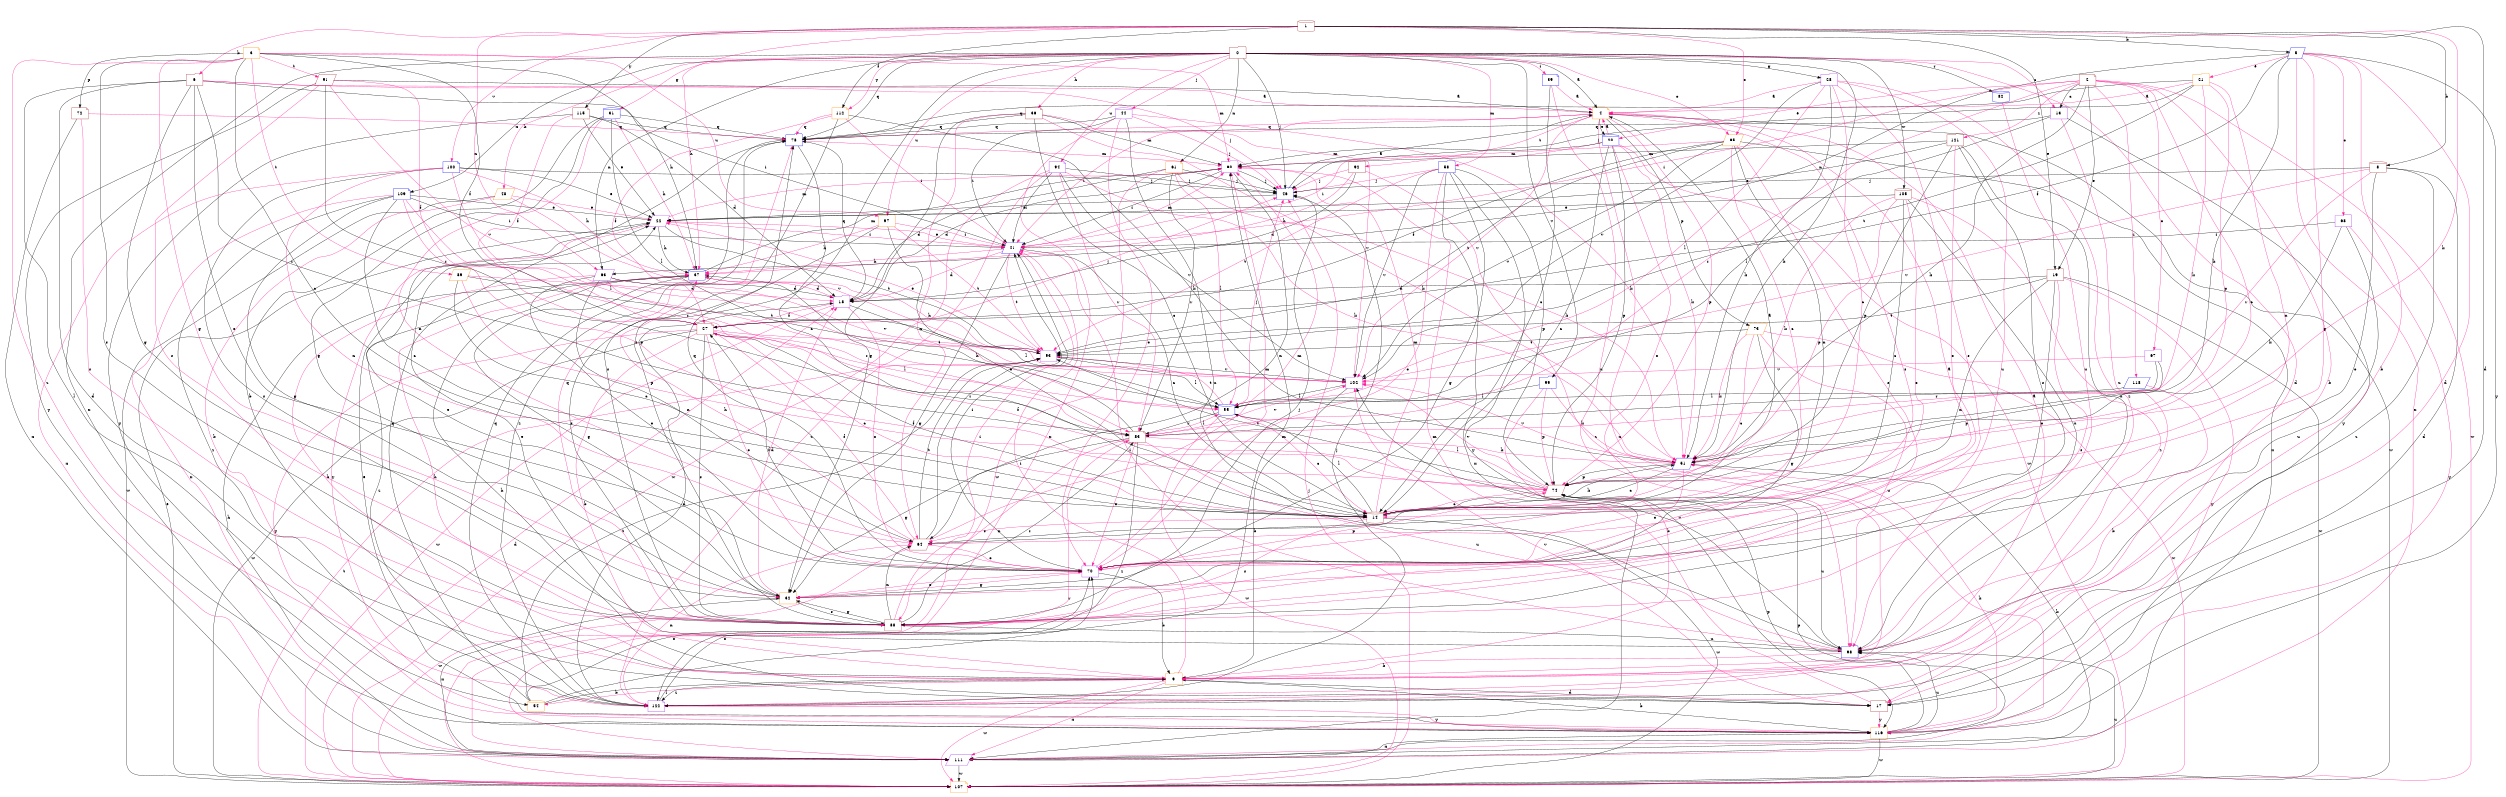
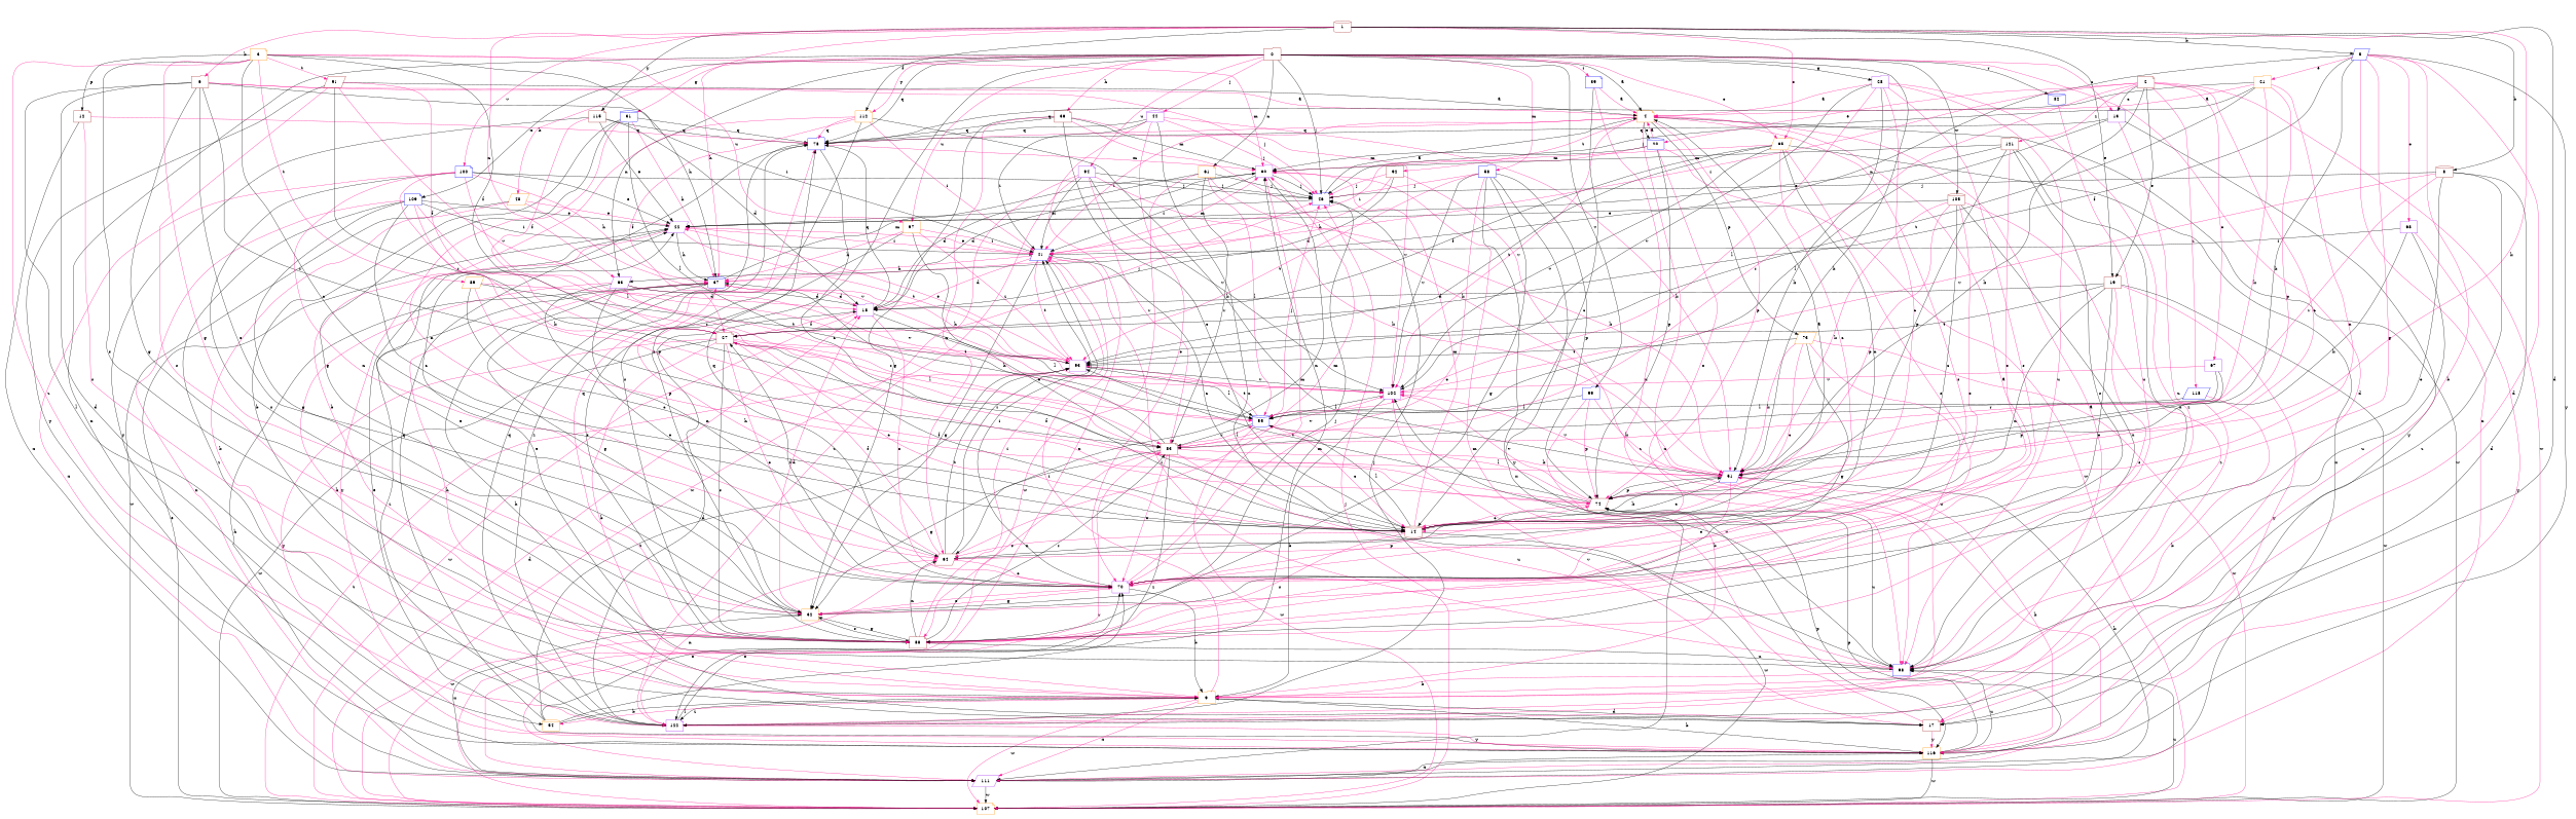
  strict digraph {
    node [color=brown shape=folder]
    edge [color=deeppink]
    4 [color=darkorange shape=note]
    0
    13 [color=purple]
    17 [shape=note]
    28 [color=purple]
    31 [color=blue shape=cylinder]
    36 [shape=note]
    39 [color=blue shape=note]
    44 [color=purple shape=cylinder]
    46 [color=blue]
    48 [color=darkorange shape=parallelogram]
    51 [color=blue shape=parallelogram]
    58 [color=blue]
    61 [color=darkorange shape=note]
    63 [color=purple shape=parallelogram]
    65 [color=darkorange shape=parallelogram]
    78 [color=blue]
    82 [color=blue shape=cylinder]
    88 [shape=note]
    94 [color=purple shape=note]
    97 [color=darkorange]
    99 [color=blue]
    105 [shape=cylinder]
    109 [color=blue shape=note]
    111 [color=purple shape=parallelogram]
    112 [color=darkorange shape=note]
    20 [color=blue shape=cylinder]
    41 [color=blue shape=parallelogram]
    107 [color=darkorange shape=note]
    73 [color=darkorange shape=parallelogram]
    74 [shape=parallelogram]
    92
    102 [color=purple]
    116 [color=darkorange]
    55 [color=blue shape=cylinder]
    98 [color=blue]
    37 [color=blue shape=cylinder]
    60 [color=purple]
    14 [shape=cylinder]
    122 [color=purple shape=note]
    9 [color=darkorange]
    32 [color=darkorange]
    64 [shape=parallelogram]
    70 [color=purple shape=note]
    22 [color=purple shape=parallelogram]
    93 [color=purple shape=note]
    83 [shape=note]
    18 [color=purple]
    27 [shape=note]
    1 [shape=cylinder]
    5 [color=blue shape=parallelogram]
    6
    8 [shape=cylinder]
    19
    100 [color=blue shape=note]
    115 [shape=note]
    21 [color=darkorange]
    68 [color=purple]
    54 [color=darkorange shape=cylinder]
    2 [shape=note]
    67 [color=purple]
    118 [color=blue shape=parallelogram]
    121
    3 [color=darkorange shape=note]
-   72 [shape=note]
+   72 [shape=note label=12]
    89 [color=darkorange shape=parallelogram]
    91 [shape=parallelogram]
    4 -> 78 [label=q]
    4 -> 88 [label=s]
    4 -> 111 [label=x]
    4 -> 20 [color=black label=e]
    4 -> 41 [label=i]
    4 -> 107 [color=black label=w]
    4 -> 73 [color=black label=p]
    4 -> 74 [label=p]
    4 -> 92 [label=t]
    4 -> 102 [label=v]
    0 -> 4 [color=black label=a]
    0 -> 13 [label=c]
    0 -> 17 [label=d]
    0 -> 28 [color=black label=g]
    0 -> 31 [label=g]
    0 -> 36 [label=h]
    0 -> 39 [label=i]
    0 -> 44 [label=j]
    0 -> 46 [color=black label=j]
    0 -> 48 [label=k]
    0 -> 51 [color=black label=k]
    0 -> 58 [label=m]
    0 -> 61 [color=black label=n]
    0 -> 63 [color=black label=n]
    0 -> 65 [label=o]
    0 -> 78 [color=black label=q]
    0 -> 82 [color=black label=r]
    0 -> 88 [color=black label=s]
    0 -> 94 [label=u]
    0 -> 97 [label=u]
    0 -> 99 [color=black label=v]
    0 -> 105 [color=black label=w]
    0 -> 109 [color=black label=x]
    0 -> 111 [color=black label=x]
    0 -> 112 [label=y]
    13 -> 78 [color=black label=q]
    13 -> 116 [color=black label=y]
    13 -> 55 [color=black label=l]
    13 -> 98 [label=u]
    17 -> 102 [label=v]
    17 -> 116 [label=y]
    17 -> 37 [color=black label=h]
    17 -> 60 [label=m]
    28 -> 4 [label=a]
    28 -> 51 [color=black label=k]
    28 -> 88 [label=s]
    28 -> 102 [color=black label=v]
    28 -> 55 [label=l]
    28 -> 98 [label=u]
    28 -> 14 [label=c]
    28 -> 122 [label=z]
    31 -> 78 [color=black label=q]
    31 -> 55 [color=black label=l]
    31 -> 37 [label=h]
    31 -> 9 [color=black label=b]
    31 -> 32 [color=black label=g]
    31 -> 64 [label=n]
    36 -> 51 [label=k]
    36 -> 78 [color=black label=q]
    36 -> 102 [label=v]
    36 -> 60 [color=black label=m]
    36 -> 14 [color=black label=c]
    36 -> 32 [color=black label=g]
    36 -> 64 [label=n]
    39 -> 4 [label=a]
    39 -> 98 [label=u]
    39 -> 14 [color=black label=c]
    44 -> 46 [label=j]
    44 -> 51 [label=k]
    44 -> 78 [color=black label=q]
    44 -> 111 [label=x]
    44 -> 41 [color=black label=i]
    44 -> 98 [color=black label=u]
    44 -> 70 [label=o]
    46 -> 4 [color=black label=a]
    46 -> 22 [color=black label=e]
    48 -> 107 [color=black label=w]
    48 -> 102 [label=v]
    48 -> 9 [label=b]
    48 -> 22 [label=e]
    51 -> 74 [color=black label=p]
    51 -> 102 [label=v]
    51 -> 14 [color=black label=c]
    51 -> 70 [label=o]
    58 -> 46 [label=j]
    58 -> 111 [color=black label=x]
    58 -> 74 [color=black label=p]
    58 -> 102 [color=black label=v]
    58 -> 116 [color=black label=y]
    58 -> 32 [color=black label=g]
    58 -> 70 [label=o]
    58 -> 93 [label=t]
    61 -> 46 [color=black label=j]
    61 -> 51 [label=k]
    61 -> 107 [label=w]
    61 -> 55 [label=l]
    61 -> 83 [color=black label=r]
    61 -> 18 [color=black label=d]
    63 -> 102 [label=v]
    63 -> 9 [label=b]
    63 -> 64 [color=black label=n]
    63 -> 70 [color=black label=o]
    63 -> 83 [label=r]
    63 -> 18 [color=black label=d]
    65 -> 88 [label=s]
    65 -> 111 [color=black label=x]
    65 -> 102 [color=black label=v]
    65 -> 60 [label=m]
    65 -> 14 [label=c]
    65 -> 64 [color=black label=n]
    65 -> 93 [color=black label=t]
    65 -> 27 [color=black label=f]
    78 -> 60 [label=m]
    78 -> 14 [color=black label=c]
    78 -> 122 [color=black label=z]
    82 -> 98 [label=u]
    88 -> 4 [label=a]
    88 -> 46 [color=black label=j]
    88 -> 78 [label=q]
    88 -> 41 [label=i]
    88 -> 98 [color=black label=u]
    88 -> 32 [color=black label=g]
    88 -> 64 [color=black label=n]
    88 -> 83 [color=black label=r]
    94 -> 46 [color=black label=j]
    94 -> 51 [label=k]
    94 -> 41 [color=black label=i]
    94 -> 107 [label=w]
    94 -> 102 [color=black label=v]
    94 -> 122 [label=z]
    94 -> 83 [label=r]
    97 -> 88 [color=black label=s]
    97 -> 41 [label=i]
    97 -> 37 [label=h]
    97 -> 14 [color=black label=c]
-   97 -> 93 [label=t]
+   97 -> 93 [label=z]
    99 -> 51 [label=k]
    99 -> 74 [label=p]
    99 -> 55 [color=black label=l]
    99 -> 9 [label=b]
    105 -> 51 [label=k]
    105 -> 74 [label=p]
    105 -> 98 [color=black label=u]
    105 -> 14 [color=black label=c]
    105 -> 122 [label=z]
    105 -> 70 [label=o]
    105 -> 22 [color=black label=e]
    109 -> 111 [label=x]
    109 -> 41 [color=black label=i]
    109 -> 74 [label=p]
    109 -> 14 [color=black label=c]
    109 -> 122 [color=black label=z]
    109 -> 32 [color=black label=g]
    109 -> 22 [color=black label=e]
    109 -> 83 [label=r]
    111 -> 51 [color=black label=k]
    111 -> 107 [color=black label=w]
    111 -> 74 [color=black label=p]
    111 -> 37 [color=black label=h]
    111 -> 83 [label=r]
    112 -> 51 [color=black label=k]
    112 -> 78 [label=q]
    112 -> 88 [color=black label=s]
    112 -> 41 [label=i]
    112 -> 27 [label=f]
    20 -> 4 [label=a]
-   20 -> 51 [label=k]
+   100 -> 51 [label=k]
    20 -> 41 [label=i]
    20 -> 107 [label=w]
    20 -> 74 [color=black label=p]
    20 -> 60 [color=black label=m]
-   20 -> 14 [color=black label=c]
    20 -> 70 [label=o]
    41 -> 37 [label=h]
    41 -> 60 [label=m]
    41 -> 14 [color=black label=c]
    41 -> 32 [color=black label=g]
    41 -> 22 [label=e]
    41 -> 93 [label=t]
    41 -> 18 [label=d]
    107 -> 46 [label=j]
    107 -> 98 [color=black label=u]
    107 -> 22 [color=black label=e]
    107 -> 93 [label=t]
    107 -> 18 [label=d]
    73 -> 51 [label=k]
    73 -> 107 [label=w]
    73 -> 98 [label=u]
    73 -> 14 [label=c]
    73 -> 32 [color=black label=g]
    73 -> 93 [color=black label=t]
    74 -> 102 [label=v]
    74 -> 55 [label=l]
    74 -> 98 [color=black label=u]
    74 -> 14 [label=c]
    74 -> 93 [color=black label=t]
    74 -> 27 [label=f]
    92 -> 46 [label=j]
    92 -> 37 [label=h]
    92 -> 122 [label=z]
    92 -> 18 [color=black label=d]
    102 -> 55 [color=black label=l]
    102 -> 9 [color=black label=b]
    116 -> 51 [label=k]
    116 -> 111 [color=black label=x]
    116 -> 107 [color=black label=w]
    116 -> 74 [color=black label=p]
    116 -> 98 [color=black label=u]
    116 -> 9 [color=black label=b]
    116 -> 22 [color=black label=e]
    55 -> 46 [label=j]
    55 -> 107 [label=w]
    55 -> 14 [label=c]
    55 -> 93 [label=t]
    55 -> 83 [color=black label=r]
    98 -> 41 [label=i]
    98 -> 102 [color=black label=v]
    98 -> 9 [label=b]
    98 -> 22 [color=black label=e]
    37 -> 60 [color=black label=m]
    37 -> 122 [color=black label=z]
    37 -> 32 [color=black label=g]
    37 -> 18 [label=d]
    60 -> 46 [color=black label=j]
    60 -> 41 [color=black label=i]
    60 -> 64 [color=black label=n]
    60 -> 18 [color=black label=d]
    14 -> 4 [color=black label=a]
    14 -> 51 [color=black label=k]
    14 -> 88 [label=s]
    14 -> 107 [color=black label=w]
    14 -> 55 [color=black label=l]
    14 -> 60 [label=m]
    14 -> 64 [label=n]
    14 -> 27 [color=black label=f]
    122 -> 46 [color=black label=j]
    122 -> 78 [color=black label=q]
    122 -> 116 [label=y]
    122 -> 64 [label=n]
    122 -> 70 [color=black label=o]
    122 -> 18 [color=black label=d]
    9 -> 4 [label=a]
    9 -> 17 [color=black label=d]
    9 -> 111 [label=x]
    9 -> 41 [label=i]
    9 -> 107 [label=w]
    9 -> 37 [label=h]
    9 -> 122 [color=black label=z]
    9 -> 54 [label=l]
    32 -> 88 [color=black label=s]
    32 -> 111 [color=black label=x]
    32 -> 70 [label=o]
    32 -> 22 [color=black label=e]
    32 -> 18 [label=d]
    64 -> 41 [color=black label=i]
    64 -> 107 [label=w]
    64 -> 37 [label=h]
    64 -> 60 [label=m]
    64 -> 70 [label=o]
    64 -> 93 [color=black label=t]
    64 -> 27 [label=f]
    70 -> 78 [color=black label=q]
    70 -> 41 [color=black label=i]
    70 -> 74 [label=p]
    70 -> 60 [label=m]
    70 -> 9 [color=black label=b]
    70 -> 32 [label=g]
    70 -> 27 [color=black label=f]
    22 -> 41 [label=i]
    22 -> 116 [label=y]
    22 -> 37 [color=black label=h]
-   22 -> 60 [label=m]
-   22 -> 93 [color=black label=t]
+   22 -> 93 [label=t]
    93 -> 102 [color=black label=v]
    93 -> 55 [color=black label=l]
    93 -> 37 [label=h]
    93 -> 22 [label=e]
    83 -> 51 [label=k]
    83 -> 88 [label=s]
    83 -> 102 [label=v]
    83 -> 55 [label=l]
    83 -> 98 [label=u]
    83 -> 37 [color=black label=h]
    83 -> 122 [color=black label=z]
    83 -> 32 [color=black label=g]
    83 -> 70 [label=o]
    18 -> 78 [color=black label=q]
    18 -> 107 [label=w]
    18 -> 55 [color=black label=l]
    18 -> 70 [label=o]
    18 -> 27 [label=f]
    27 -> 46 [label=j]
    27 -> 88 [color=black label=s]
    27 -> 107 [color=black label=w]
    27 -> 116 [label=y]
    27 -> 55 [label=l]
    27 -> 14 [label=c]
    27 -> 9 [label=b]
    27 -> 70 [label=o]
    27 -> 93 [label=t]
    1 -> 17 [color=black label=d]
    1 -> 51 [label=k]
    1 -> 63 [label=n]
    1 -> 65 [label=o]
    1 -> 112 [color=black label=f]
    1 -> 37 [label=h]
    1 -> 5 [color=black label=b]
    1 -> 6 [label=b]
    1 -> 8 [color=black label=b]
    1 -> 19 [color=black label=e]
    1 -> 100 [label=v]
    1 -> 115 [color=black label=y]
    5 -> 17 [label=d]
    5 -> 51 [color=black label=k]
    5 -> 63 [color=black label=n]
    5 -> 111 [label=x]
    5 -> 116 [color=black label=y]
    5 -> 9 [label=b]
    5 -> 32 [label=g]
    5 -> 27 [color=black label=f]
    5 -> 21 [label=e]
    5 -> 68 [label=o]
    6 -> 4 [label=a]
    6 -> 17 [color=black label=d]
    6 -> 46 [label=j]
    6 -> 41 [color=black label=i]
    6 -> 32 [color=black label=g]
    6 -> 70 [color=black label=o]
    6 -> 83 [color=black label=r]
    6 -> 54 [color=black label=l]
    8 -> 17 [color=black label=d]
    8 -> 46 [color=black label=j]
    8 -> 102 [label=v]
    8 -> 122 [color=black label=z]
    8 -> 70 [color=black label=o]
    8 -> 83 [label=r]
    19 -> 88 [label=s]
    19 -> 107 [color=black label=w]
    19 -> 116 [label=y]
    19 -> 64 [color=black label=n]
    19 -> 70 [color=black label=o]
    19 -> 93 [color=black label=t]
    19 -> 18 [color=black label=d]
    100 -> 46 [color=black label=j]
    100 -> 88 [color=black label=s]
    100 -> 111 [label=x]
    100 -> 55 [label=l]
    100 -> 37 [label=h]
    100 -> 64 [label=n]
    100 -> 22 [color=black label=e]
    115 -> 78 [color=black label=q]
    115 -> 116 [color=black label=y]
    115 -> 22 [color=black label=e]
    115 -> 18 [color=black label=d]
    115 -> 27 [label=f]
    21 -> 4 [label=a]
    21 -> 46 [color=black label=j]
    21 -> 51 [label=k]
    21 -> 78 [color=black label=q]
    21 -> 74 [label=p]
    21 -> 64 [label=n]
    21 -> 93 [color=black label=t]
    68 -> 51 [color=black label=k]
    68 -> 41 [color=black label=i]
    68 -> 116 [label=y]
    68 -> 98 [color=black label=u]
    54 -> 78 [color=black label=q]
    54 -> 60 [color=black label=m]
    54 -> 9 [color=black label=b]
    54 -> 70 [color=black label=o]
    54 -> 93 [color=black label=t]
    2 -> 13 [color=black label=c]
    2 -> 51 [color=black label=k]
    2 -> 20 [label=e]
    2 -> 41 [label=i]
    2 -> 107 [label=w]
    2 -> 14 [label=c]
-   2 -> 9 [label=b]
+   112 -> 9 [label=b]
    2 -> 83 [label=r]
    2 -> 19 [color=black label=e]
    2 -> 67 [label=o]
    2 -> 118 [label=z]
    2 -> 121 [label=z]
    67 -> 74 [color=black label=p]
    67 -> 102 [label=v]
    67 -> 83 [color=black label=r]
    118 -> 55 [color=black label=l]
    118 -> 9 [label=b]
    121 -> 88 [color=black label=s]
    121 -> 74 [color=black label=p]
    121 -> 98 [color=black label=u]
    121 -> 60 [color=black label=m]
    121 -> 70 [label=o]
    121 -> 22 [color=black label=e]
    3 -> 88 [color=black label=s]
    3 -> 97 [label=u]
    3 -> 37 [color=black label=h]
    3 -> 60 [label=m]
    3 -> 14 [color=black label=c]
    3 -> 122 [label=z]
    3 -> 32 [label=g]
    3 -> 27 [color=black label=f]
    3 -> 72 [color=black label=p]
    3 -> 89 [label=t]
    3 -> 91 [label=t]
    72 -> 78 [label=q]
    72 -> 88 [label=s]
    72 -> 111 [color=black label=x]
    89 -> 74 [label=p]
    89 -> 14 [color=black label=c]
    89 -> 93 [color=black label=t]
    89 -> 18 [label=d]
    91 -> 4 [color=black label=a]
    91 -> 88 [label=s]
    91 -> 102 [label=v]
    91 -> 116 [color=black label=y]
    91 -> 83 [color=black label=r]
    91 -> 27 [label=f]
  }
